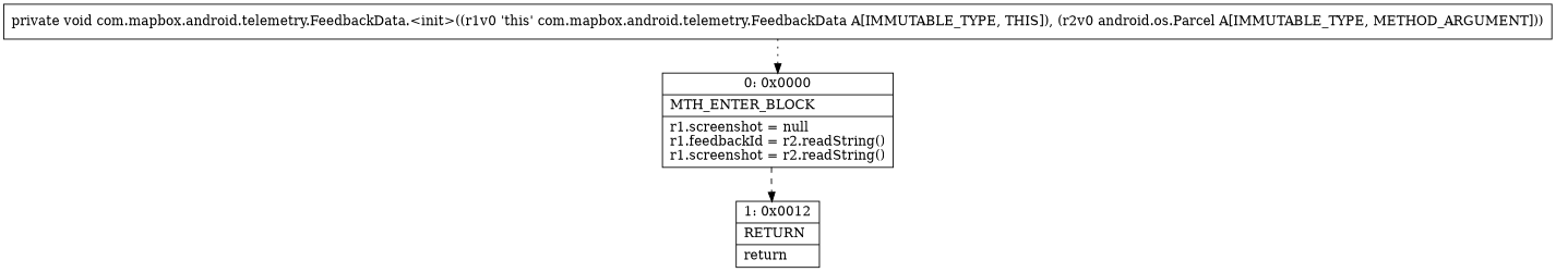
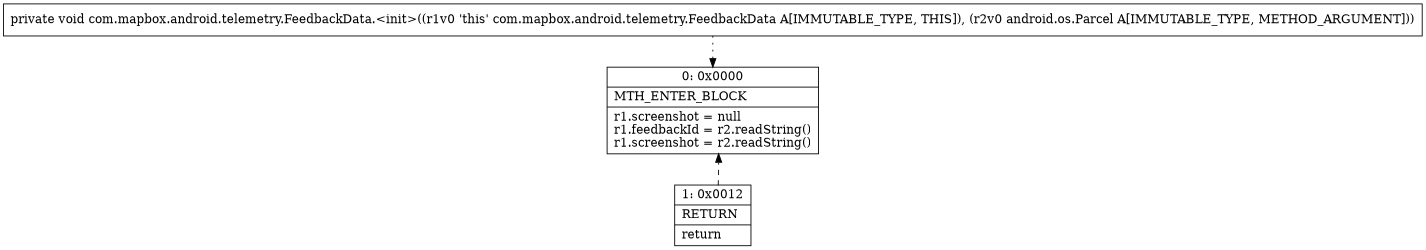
  digraph {
    node [shape=record]
    n1 [label="{0\:\ 0x0000|MTH_ENTER_BLOCK\l|r1.screenshot = null\lr1.feedbackId = r2.readString()\lr1.screenshot = r2.readString()\l}"]
    n2 [label="{1\:\ 0x0012|RETURN\l|return\l}"]
    n3 [label="{private void com.mapbox.android.telemetry.FeedbackData.\<init\>((r1v0 'this' com.mapbox.android.telemetry.FeedbackData A[IMMUTABLE_TYPE, THIS]), (r2v0 android.os.Parcel A[IMMUTABLE_TYPE, METHOD_ARGUMENT])) }"]
-   n1 -> n2 [style=dashed]
+   n2 -> n1 [style=dashed]
    n3 -> n1 [style=dotted]
  }
